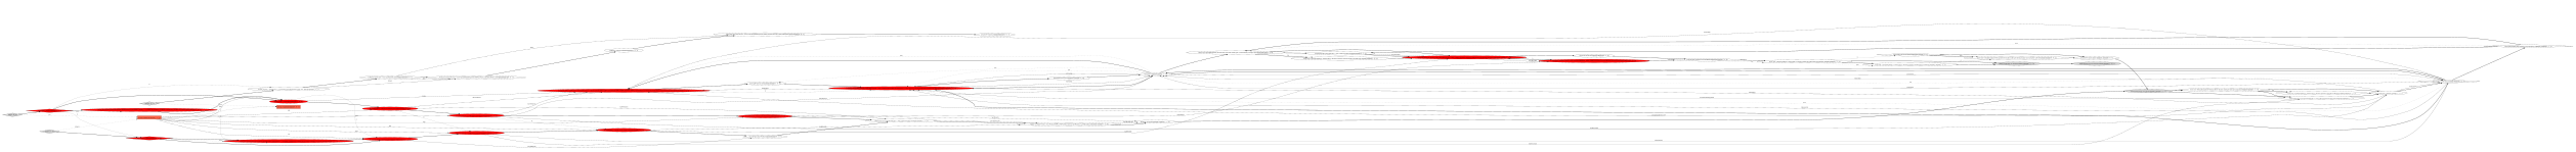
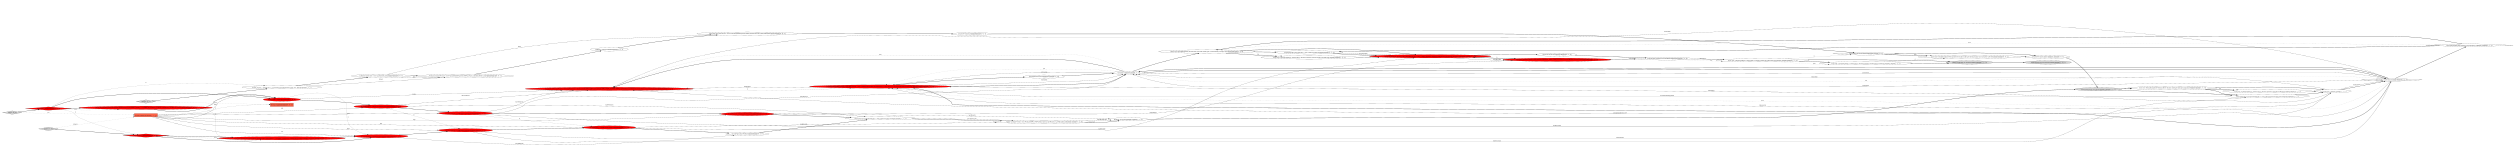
  digraph {
    fontname=Nunito
    rankdir=LR
    node [fillcolor=white fontname=Nunito shape=ellipse style=filled]
    edge [fontname=Nunito style=bold]
    n1 [fillcolor=red label="String mode = args(0(@@@6@@@['1', '0', '0']"]
    n2 [fillcolor=red label="int numPartitions = Integer.parseInt(args(1()@@@7@@@['1', '0', '0']"]
    n3 [fillcolor=red label="ExactlyOnceMessageProcessor messageProcessor = new ExactlyOnceMessageProcessor(mode,INPUT_TOPIC,OUTPUT_TOPIC,numPartitions,numInstances,instanceIdx,transactionalCopyLatch)@@@21@@@['1', '0', '0']"]
    n4 [fillcolor=red label="int numPartitions = Integer.parseInt(args(0()@@@6@@@['0', '1', '0']"]
    n5 [fillcolor=red label="int numInstances = Integer.parseInt(args(1()@@@7@@@['0', '1', '0']"]
    n6 [label="CountDownLatch prePopulateLatch = new CountDownLatch(1)@@@10@@@['1', '1', '0']"]
    n7 [fillcolor=red label="int numInstances = Integer.parseInt(args(2()@@@8@@@['1', '0', '0']"]
-   n8 [label="messageProcessor.start()@@@22@@@['1', '0', '0']"]
    n9 [fillcolor=red label="ExactlyOnceMessageProcessor messageProcessor = new ExactlyOnceMessageProcessor(INPUT_TOPIC,OUTPUT_TOPIC,instanceIdx,transactionalCopyLatch)@@@20@@@['1', '1', '0']"]
    n10 [label="recreateTopics(numPartitions)@@@9@@@['0', '1', '0']"]
    n11 [label="instanceIdx++@@@19@@@['1', '1', '0']"]
    n12 [label="messageProcessor.start()@@@21@@@['0', '1', '0']"]
    n13 [fillcolor=red label="args.length != 3@@@3@@@['0', '1', '0']" shape=diamond]
    n14 [fillcolor=red label="throw new IllegalArgumentException(\"Should accept 3 parameters: \" + \"(number of partitions(, (number of instances(, (number of records(\")@@@4@@@['0', '1', '0']"]
    n15 [label="!latch.await(5,TimeUnit.MINUTES)@@@9@@@['0', '0', '1']" shape=diamond]
    n16 [label="consumerThread.shutdown()@@@12@@@['0', '0', '1']"]
    n17 [label="throw new TimeoutException(\"Timeout after 5 minutes waiting for demo producer and consumer to finish\")@@@10@@@['0', '0', '1']"]
    n18 [fillcolor=lightgray label="System.out.println(\"All finished!\")@@@13@@@['1', '1', '1']"]
    n19 [label="!consumeLatch.await(5,TimeUnit.MINUTES)@@@29@@@['1', '1', '0']" shape=diamond]
    n20 [label="throw new TimeoutException(\"Timeout after 5 minutes waiting for output data consumption\")@@@30@@@['1', '1', '0']"]
    n21 [fillcolor=lightgray label="System.out.println(\"All finished!\")@@@33@@@['1', '1', '0']"]
    n22 [label="throw new TimeoutException(\"Timeout after 5 minutes waiting for output data consumption\")@@@31@@@['1', '0', '0']"]
    n23 [fillcolor=lightgray label="main['1', '0', '0']" shape=diamond]
    n24 [fillcolor=tomato label="String(( args@@@2@@@['1', '1', '0']" shape=box]
    n25 [fillcolor=red label="args.length != 4@@@3@@@['1', '0', '0']" shape=diamond]
    n26 [fillcolor=tomato label="String(( args@@@2@@@['0', '0', '1']" shape=box]
    n27 [fillcolor=red label="int numRecords = Integer.parseInt(args(2()@@@8@@@['0', '1', '0']"]
    n28 [fillcolor=red label="int numRecords = Integer.parseInt(args(3()@@@9@@@['1', '0', '0']"]
    n29 [label="boolean isAsync = args.length == 0 || !args(0(.trim().equalsIgnoreCase(\"sync\")@@@3@@@['0', '0', '1']"]
    n30 [fillcolor=red label="throw new IllegalArgumentException(\"Should accept 4 parameters: (mode(, \" + \"(number of partitions(, (number of instances(, (number of records(\")@@@4@@@['1', '0', '0']"]
    n31 [label="int instanceIdx = 0@@@17@@@['1', '1', '0']"]
    n32 [label="instanceIdx < numInstances@@@18@@@['1', '1', '0']" shape=diamond]
    n33 [label="throw new TimeoutException(\"Timeout after 5 minutes waiting for transactionally message copy\")@@@24@@@['1', '1', '0']"]
    n34 [label="!transactionalCopyLatch.await(5,TimeUnit.MINUTES)@@@23@@@['0', '1', '0']" shape=diamond]
    n35 [fillcolor=lightgray label="System.out.println(\"All finished!\")@@@34@@@['1', '0', '0']"]
    n36 [label="CountDownLatch consumeLatch = new CountDownLatch(1)@@@26@@@['0', '1', '0']"]
    n37 [fillcolor=red label="Consumer consumerThread = new Consumer(OUTPUT_TOPIC,\"Verify-consumer\",Optional.empty(),true,numRecords,consumeLatch)@@@27@@@['1', '1', '0']"]
    n38 [label="throw new TimeoutException(\"Timeout after 5 minutes waiting for transactionally message copy\")@@@25@@@['1', '0', '0']"]
    n39 [label="throw new TimeoutException(\"Timeout after 5 minutes waiting for data pre-population\")@@@15@@@['1', '0', '0']"]
    n40 [label="CountDownLatch latch = new CountDownLatch(2)@@@4@@@['0', '0', '1']"]
    n41 [label="Producer producerThread = new Producer(KafkaProperties.TOPIC,isAsync,null,false,10000,-1,latch)@@@5@@@['0', '0', '1']"]
    n42 [label="Consumer consumerThread = new Consumer(KafkaProperties.TOPIC,\"DemoConsumer\",false,10000,latch)@@@7@@@['0', '0', '1']"]
    n43 [label="producerThread.start()@@@6@@@['0', '0', '1']"]
    n44 [fillcolor=red label="Consumer consumerThread = new Consumer(OUTPUT_TOPIC,\"Verify-consumer\",true,numRecords,consumeLatch)@@@28@@@['1', '0', '0']"]
    n45 [label="consumerThread.start()@@@28@@@['0', '1', '0']"]
    n46 [label="CountDownLatch transactionalCopyLatch = new CountDownLatch(numInstances)@@@16@@@['0', '1', '0']"]
    n47 [label="Producer producerThread = new Producer(INPUT_TOPIC,false,null,true,numRecords,-1,prePopulateLatch)@@@11@@@['1', '1', '0']"]
    n48 [label="throw new TimeoutException(\"Timeout after 5 minutes waiting for data pre-population\")@@@14@@@['1', '1', '0']"]
    n49 [label="consumerThread.start()@@@8@@@['0', '0', '1']"]
    n50 [label="producerThread.start()@@@12@@@['1', '1', '0']"]
    n51 [fillcolor=lightgray label="main['0', '1', '0']" shape=diamond]
    n52 [fillcolor=lightgray label="main['0', '0', '1']" shape=diamond]
    n1 -> n2
    n1 -> n3 [label=mode style=solid]
    n1 -> n4 [label=0 style=dashed]
    n2 -> n3 [label=numPartitions style=solid]
    n2 -> n5 [label=0 style=dashed]
    n2 -> n6 [label=numPartitions style=solid]
    n2 -> n7
-   n3 -> n8
    n3 -> n9 [label=0 style=dashed]
    n4 -> n5
    n4 -> n10 [label=numPartitions style=solid]
    n5 -> n27
    n5 -> n32 [label=numInstances style=solid]
    n5 -> n46 [label=numInstances style=solid]
    n6 -> n47 [label=prePopulateLatch style=solid]
    n6 -> n47
    n7 -> n3 [label=numInstances style=solid]
    n7 -> n11 [label=numInstances style=solid]
    n7 -> n27 [label=0 style=dashed]
    n7 -> n28
    n7 -> n31 [label=numInstances style=solid]
-   n8 -> n9
    n9 -> n3 [label=instanceIdx style=solid]
    n9 -> n11
    n9 -> n11 [label=instanceIdx style=solid]
    n9 -> n12
    n10 -> n6
    n11 -> n3
    n11 -> n3 [label=true style=dotted]
-   n11 -> n8 [label=true style=dotted]
    n11 -> n9 [label=true style=dotted]
    n11 -> n9 [label=instanceIdx style=solid]
    n11 -> n32
    n11 -> n32 [label=instanceIdx style=solid]
    n11 -> n33
    n12 -> n11
    n13 -> n4
    n13 -> n14 [label=true style=dotted]
    n13 -> n14
    n14 -> n4
    n15 -> n16
    n15 -> n17
    n15 -> n17 [label=true style=dotted]
    n16 -> n18
    n17 -> n16
    n18 -> n46
    n18 -> n48 [label=true style=dotted]
    n18 -> n48
    n19 -> n20
    n19 -> n20 [label=true style=dotted]
    n20 -> n15 [label=0 style=dashed]
    n20 -> n21
    n20 -> n22 [label=true style=dotted]
    n20 -> n22
    n21 -> n35
    n22 -> n17 [label=0 style=dashed]
    n22 -> n21
    n23 -> n24 [label=true style=dotted]
    n23 -> n25
    n24 -> n1 [label=args style=solid]
    n24 -> n2 [label=args style=solid]
    n24 -> n4 [label=args style=solid]
    n24 -> n5 [label=args style=solid]
    n24 -> n7 [label=args style=solid]
    n24 -> n26 [label=0 style=dashed]
    n24 -> n27 [label=args style=solid]
    n24 -> n28 [label=args style=solid]
    n25 -> n1
    n25 -> n13 [label=0 style=dashed]
    n25 -> n29 [label=0 style=dashed]
    n25 -> n30
    n25 -> n30 [label=true style=dotted]
    n27 -> n10
    n27 -> n37 [label=numRecords style=solid]
    n27 -> n47 [label=numRecords style=solid]
    n28 -> n6
    n28 -> n44 [label=numRecords style=solid]
    n28 -> n50 [label=numRecords style=solid]
    n29 -> n40
    n29 -> n41 [label=isAsync style=solid]
    n30 -> n1
    n30 -> n14 [label=0 style=dashed]
    n31 -> n3 [label=transactionalCopyLatch style=solid]
    n31 -> n9 [label=instanceIdx style=solid]
    n31 -> n11 [label=instanceIdx style=solid]
    n31 -> n32
    n31 -> n32 [label=instanceIdx style=solid]
    n32 -> n3 [label=instanceIdx style=solid]
    n32 -> n9
    n32 -> n9 [label=true style=dotted]
    n32 -> n9 [label=instanceIdx style=solid]
    n32 -> n11
    n32 -> n11 [label=true style=dotted]
    n32 -> n11 [label=instanceIdx style=solid]
    n32 -> n34
    n33 -> n36
    n33 -> n37
    n33 -> n38 [label=true style=dotted]
    n33 -> n38
    n34 -> n33 [label=true style=dotted]
    n34 -> n33
    n34 -> n36
    n36 -> n37
    n36 -> n37 [label=consumeLatch style=solid]
    n37 -> n44
    n37 -> n44 [label=consumeLatch style=solid]
    n37 -> n45
    n38 -> n37
    n39 -> n31
    n40 -> n41
    n40 -> n41 [label=latch style=solid]
    n40 -> n42 [label=latch style=solid]
    n41 -> n43
    n42 -> n49
    n43 -> n42
    n44 -> n19
    n44 -> n37 [label=0 style=dashed]
    n45 -> n19
    n46 -> n9 [label=transactionalCopyLatch style=solid]
    n46 -> n31
    n47 -> n50
    n47 -> n50 [label=prePopulateLatch style=solid]
    n48 -> n31
    n48 -> n39 [label=true style=dotted]
    n48 -> n39
    n48 -> n46
+   n49 -> n15
    n50 -> n18
    n51 -> n13
    n51 -> n24 [label=isAsync style=dotted]
    n52 -> n26 [label=true style=dotted]
    n52 -> n29
  }
